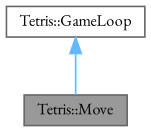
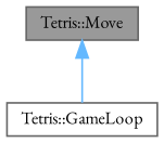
  digraph {
    rankdir=TB
    fontname="EB Garamond"
    node [fontname="EB Garamond" fontsize=10 shape=box style=filled]
    n1 [color=gray40 fillcolor=grey60 fontcolor=black height=0.2 label="Tetris::Move" width=0.4]
    n2 [color=grey40 fillcolor=white height=0.2 label="Tetris::GameLoop" width=0.4]
-   n2 -> n1 [color=steelblue1 dir=back fontname="EB Garamond" fontsize=10 labelfontname=Helvetica labelfontsize=10 style=solid]
+   n1 -> n2 [color=steelblue1 dir=back fontname="EB Garamond" fontsize=10 labelfontname=Helvetica labelfontsize=10 style=solid]
  }
